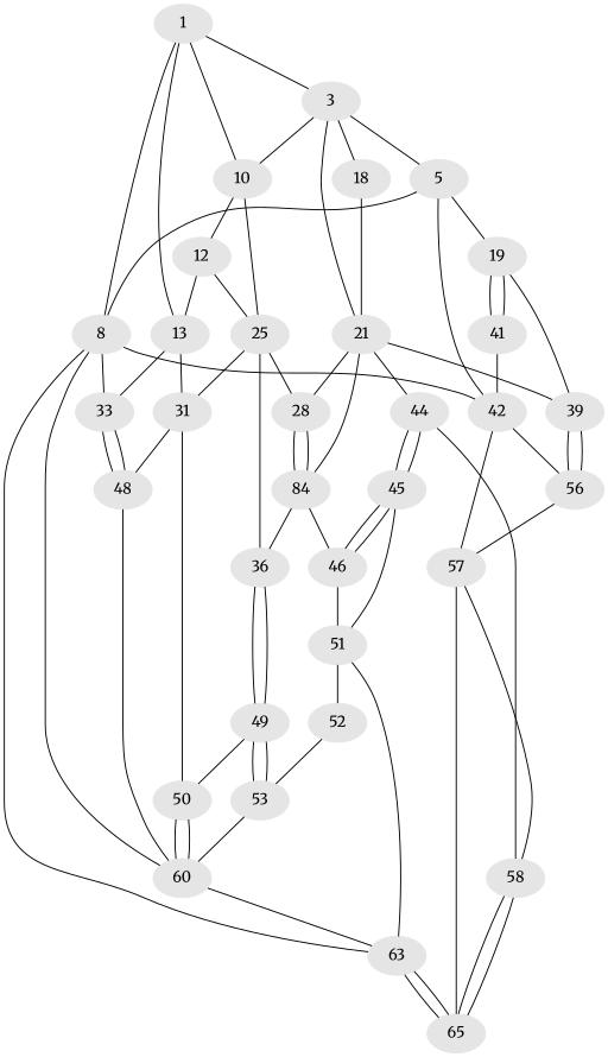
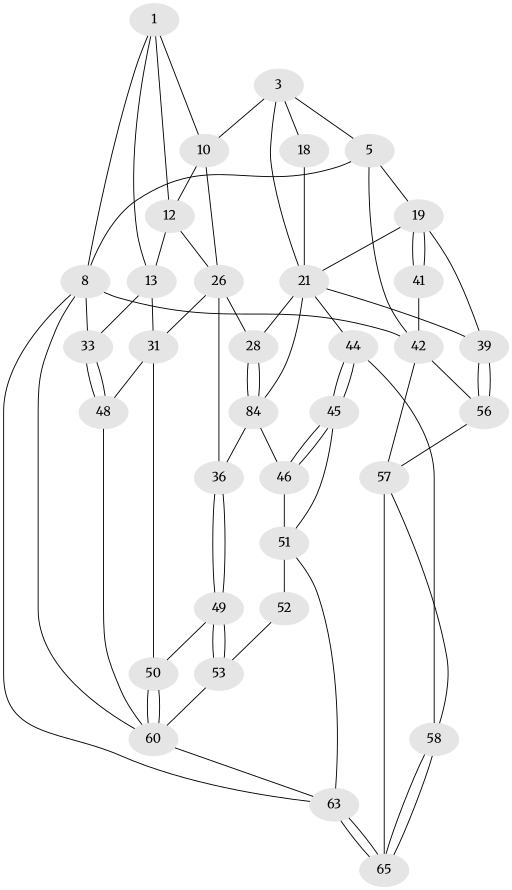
  graph {
    fontname=Merriweather
    node [color=gray90 fontname=Merriweather style=filled]
    edge [fontname=Merriweather]
    1 [super="+2+7"]
    3 [super="+4+14"]
    8 [super="+9"]
    10 [super="+16+11"]
    13 [super="+32"]
    5 [super="+6+17"]
    18
    21 [super="+22+37"]
    42 [super="+43"]
    33
    60 [super="+62+61"]
    63 [super="+64"]
    12
-   25 [super="+26+29"]
+   25 [super="+26+29" label=26]
    31 [super="+47"]
    19 [super="+20"]
    39
    28
    n19 [label=84 super="+35"]
    44
    41
    56
    57 [super="+66"]
    48
    65
    36
    50
    46
    45
    58
    49
    51 [super="+54"]
    53
    52
-   1 -- 3
+   1 -- 12
    1 -- 8
    1 -- 10
    1 -- 13
    3 -- 10
    3 -- 5
    3 -- 18 [weight=2]
    3 -- 21
    8 -- 42
    8 -- 33
    8 -- 60
    8 -- 63
    10 -- 12
    10 -- 25 [weight=2]
    13 -- 33
    13 -- 31
    5 -- 8 [weight=2]
    5 -- 42
    5 -- 19
    18 -- 21
    21 -- 39
    21 -- 28
    21 -- n19
    21 -- 44
    42 -- 56
    42 -- 57 [weight=2]
    33 -- 48
    33 -- 48
    60 -- 63
    63 -- 65
    63 -- 65
    12 -- 13
    12 -- 25
    25 -- 31
    25 -- 28
    25 -- 36
    31 -- 48
    31 -- 50
+   19 -- 21
    19 -- 39
    19 -- 41 [weight=2]
    19 -- 41
    39 -- 56
    39 -- 56
    28 -- n19
    28 -- n19
    n19 -- 36
    n19 -- 46
    44 -- 45
    44 -- 45
    44 -- 58
    41 -- 42
    56 -- 57
    57 -- 65
    57 -- 58
    48 -- 60
    36 -- 49
    36 -- 49
    50 -- 60
    50 -- 60
    46 -- 51
    45 -- 46
    45 -- 46
    45 -- 51
    58 -- 65
    58 -- 65
    49 -- 50
    49 -- 53
    49 -- 53
    51 -- 63
    51 -- 52 [weight=2]
    53 -- 60
    52 -- 53
  }
